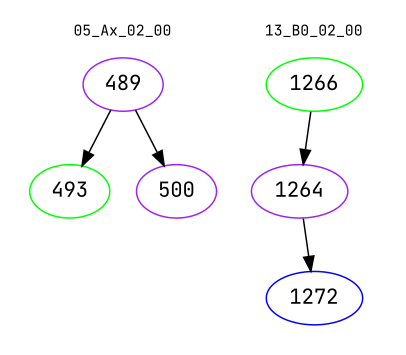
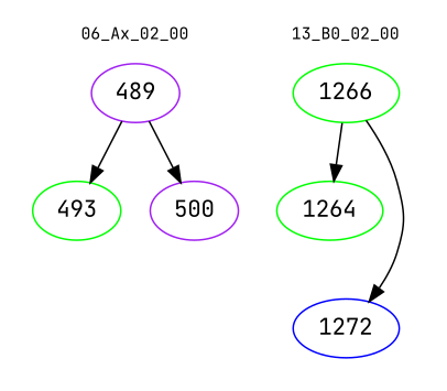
  digraph {
    fontname="JetBrains Mono"
    node [color=green fontname="JetBrains Mono"]
    edge [color=black fontname="JetBrains Mono"]
    n1 [color=purple label=489]
    n2 [label=493]
    n3 [color=purple label=500]
    n4 [label=1266]
-   n5 [color=purple label=1264]
+   n5 [label=1264]
    n6 [color=blue label=1272]
    subgraph cluster_1 {
      color=white
      fontsize=10
-     label="05_Ax_02_00"
+     label="06_Ax_02_00"
      n1
      n2
      n3
    }
    subgraph cluster_2 {
      color=white
      fontsize=10
      label="13_B0_02_00"
      n4
      n5
      n6
    }
    n1 -> n2
    n1 -> n3
    n4 -> n5
-   n5 -> n6
+   n4 -> n6
  }
